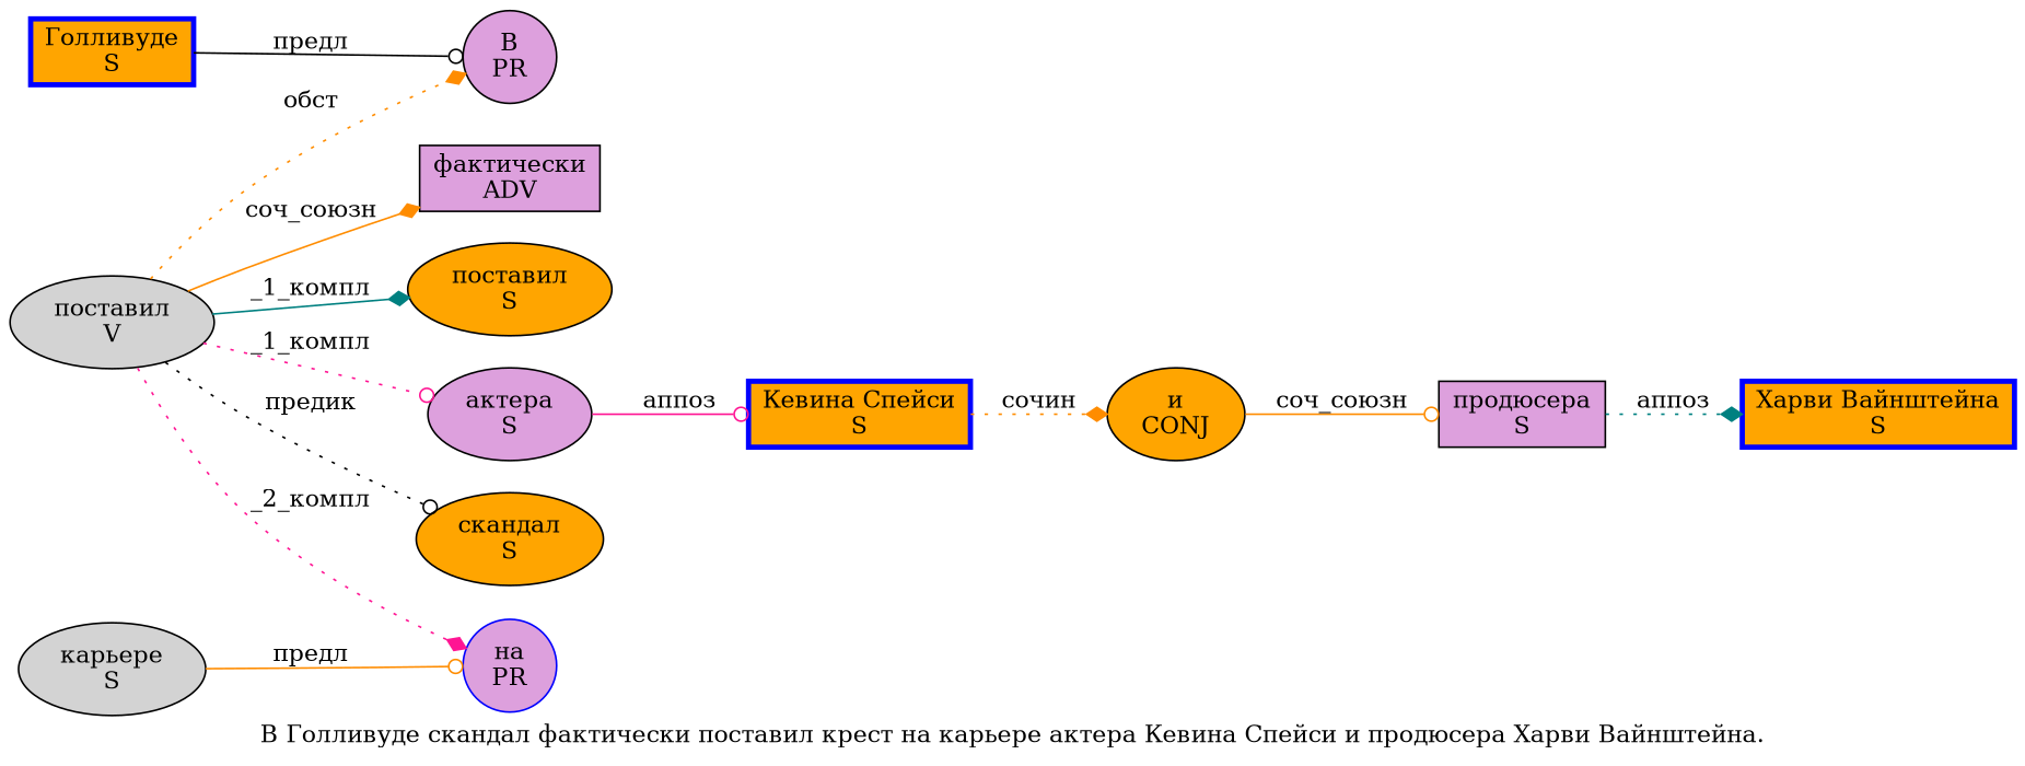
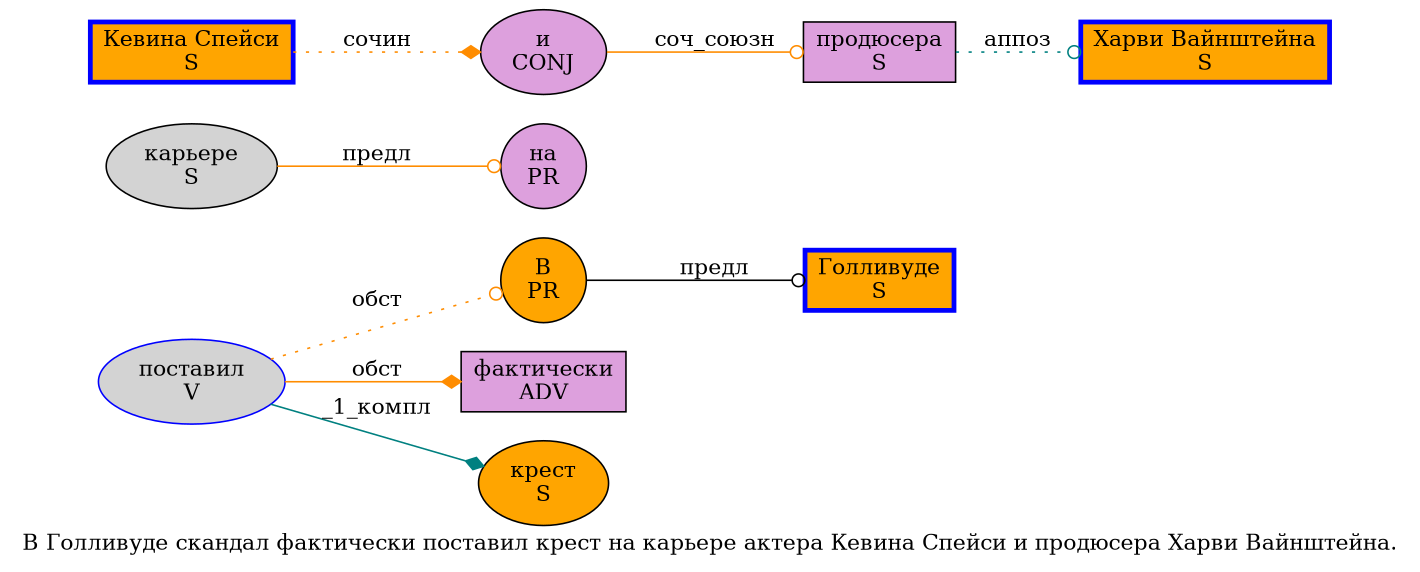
  digraph {
    label="В Голливуде скандал фактически поставил крест на карьере актера Кевина Спейси и продюсера Харви Вайнштейна."
    rankdir=LR
    node [fillcolor=orange penwidth=1 shape=ellipse style=filled]
    edge [arrowhead=odot color=darkorange style=solid]
-   n1 [fillcolor=plum label="В\nPR"]
+   n1 [label="В\nPR"]
    n2 [color=blue label="Голливуде\nS" penwidth=3 shape=box]
-   n3 [label="скандал\nS"]
    n4 [fillcolor=plum label="фактически\nADV" shape=box]
-   n5 [fillcolor=lightgrey label="поставил\nV"]
-   n6 [label="поставил\nS"]
-   n7 [fillcolor=plum label="на\nPR" color=blue]
-   n8 [fillcolor=plum label="актера\nS"]
+   n5 [fillcolor=lightgrey label="поставил\nV" color=blue]
+   n6 [label="крест\nS"]
+   n7 [fillcolor=plum label="на\nPR"]
    n9 [color=blue label="Кевина Спейси\nS" penwidth=3 shape=box]
    n10 [fillcolor=lightgrey label="карьере\nS"]
-   n11 [label="и\nCONJ"]
+   n11 [fillcolor=plum label="и\nCONJ"]
    n12 [fillcolor=plum label="продюсера\nS" shape=box]
    n13 [color=blue label="Харви Вайнштейна\nS" penwidth=3 shape=box]
-   n2 -> n1 [color=black label="предл"]
-   n5 -> n1 [arrowhead=diamond label="обст" style=dotted]
-   n5 -> n3 [color=black label="предик" style=dotted]
-   n5 -> n4 [arrowhead=diamond label="соч_союзн"]
+   n1 -> n2 [color=black label="предл"]
+   n5 -> n1 [label="обст" style=dotted]
+   n5 -> n4 [arrowhead=diamond label="обст"]
    n5 -> n6 [arrowhead=diamond color=teal label="_1_компл"]
-   n5 -> n7 [arrowhead=diamond color=deeppink label="_2_компл" style=dotted]
-   n5 -> n8 [color=deeppink label="_1_компл" style=dotted]
-   n8 -> n9 [color=deeppink label="аппоз"]
    n9 -> n11 [arrowhead=diamond label="сочин" style=dotted]
    n10 -> n7 [label="предл"]
    n11 -> n12 [label="соч_союзн"]
-   n12 -> n13 [arrowhead=diamond color=teal label="аппоз" style=dotted]
+   n12 -> n13 [color=teal label="аппоз" style=dotted]
  }
